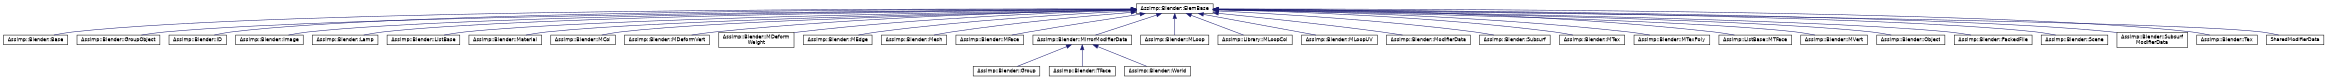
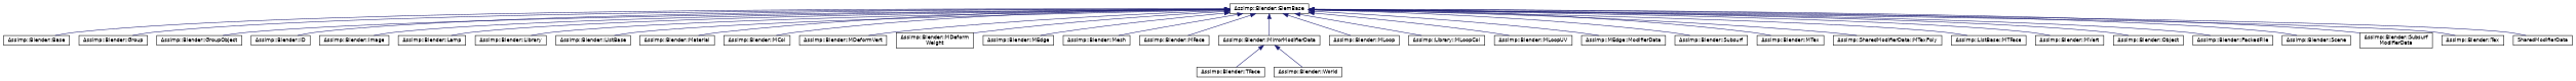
  digraph {
    rankdir=TB
    node [color=black fillcolor=white fontname=Helvetica fontsize=10 shape=record style=filled]
    edge [color=midnightblue dir=back fontname=Helvetica fontsize=10 labelfontname=Helvetica labelfontsize=10 style=solid]
    n1 [height=0.2 label="Assimp::Blender::ElemBase" width=0.4]
    n2 [height=0.2 label="Assimp::Blender::Base" width=0.4]
    n3 [height=0.2 label="Assimp::Blender::Group" width=0.4]
    n4 [height=0.2 label="Assimp::Blender::GroupObject" width=0.4]
    n5 [height=0.2 label="Assimp::Blender::ID" width=0.4]
    n6 [height=0.2 label="Assimp::Blender::Image" width=0.4]
    n7 [height=0.2 label="Assimp::Blender::Lamp" width=0.4]
+   n8 [height=0.2 label="Assimp::Blender::Library" width=0.4]
    n9 [height=0.2 label="Assimp::Blender::ListBase" width=0.4]
    n10 [height=0.2 label="Assimp::Blender::Material" width=0.4]
    n11 [height=0.2 label="Assimp::Blender::MCol" width=0.4]
    n12 [height=0.2 label="Assimp::Blender::MDeformVert" width=0.4]
    n13 [height=0.2 label="Assimp::Blender::MDeform\lWeight" width=0.4]
    n14 [height=0.2 label="Assimp::Blender::MEdge" width=0.4]
    n15 [height=0.2 label="Assimp::Blender::Mesh" width=0.4]
    n16 [height=0.2 label="Assimp::Blender::MFace" width=0.4]
    n17 [height=0.2 label="Assimp::Blender::MirrorModifierData" width=0.4]
    n18 [height=0.2 label="Assimp::Blender::MLoop" width=0.4]
    n19 [height=0.2 label="Assimp::Library::MLoopCol" width=0.4]
    n20 [height=0.2 label="Assimp::Blender::MLoopUV" width=0.4]
-   n21 [height=0.2 label="Assimp::Blender::ModifierData" width=0.4]
+   n21 [height=0.2 label="Assimp::MEdge::ModifierData" width=0.4]
    n22 [height=0.2 label="Assimp::Blender::Subsurf" width=0.4]
    n23 [height=0.2 label="Assimp::Blender::MTex" width=0.4]
-   n24 [height=0.2 label="Assimp::Blender::MTexPoly" width=0.4]
+   n24 [height=0.2 label="Assimp::SharedModifierData::MTexPoly" width=0.4]
    n25 [height=0.2 label="Assimp::ListBase::MTFace" width=0.4]
    n26 [height=0.2 label="Assimp::Blender::MVert" width=0.4]
    n27 [height=0.2 label="Assimp::Blender::Object" width=0.4]
    n28 [height=0.2 label="Assimp::Blender::PackedFile" width=0.4]
    n29 [height=0.2 label="Assimp::Blender::Scene" width=0.4]
    n30 [height=0.2 label="Assimp::Blender::Subsurf\lModifierData" width=0.4]
    n31 [height=0.2 label="Assimp::Blender::Tex" width=0.4]
    n32 [height=0.2 label=SharedModifierData width=0.4]
    n33 [height=0.2 label="Assimp::Blender::TFace" width=0.4]
    n34 [height=0.2 label="Assimp::Blender::World" width=0.4]
    n1 -> n2
-   n17 -> n3
+   n1 -> n3
    n1 -> n4
    n1 -> n5
    n1 -> n6
    n1 -> n7
+   n1 -> n8
    n1 -> n9
    n1 -> n10
    n1 -> n11
    n1 -> n12
    n1 -> n13
    n1 -> n14
    n1 -> n15
    n1 -> n16
    n1 -> n17
    n1 -> n18
    n1 -> n19
    n1 -> n20
    n1 -> n21
    n1 -> n22
    n1 -> n23
    n1 -> n24
    n1 -> n25
    n1 -> n26
    n1 -> n27
    n1 -> n28
    n1 -> n29
    n1 -> n30
    n1 -> n31
    n1 -> n32
    n17 -> n33
    n17 -> n34
  }
